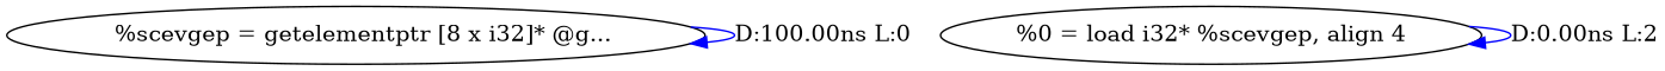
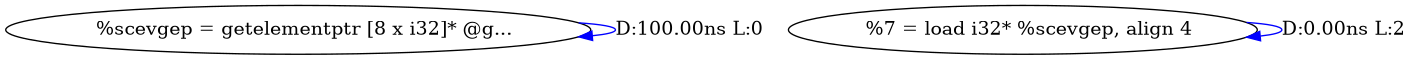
  digraph {
    edge [color=blue]
    n1 [label="  %scevgep = getelementptr [8 x i32]* @g..."]
-   n2 [label="%0 = load i32* %scevgep, align 4"]
+   n2 [label="  %7 = load i32* %scevgep, align 4"]
    n1 -> n1 [label="D:100.00ns L:0"]
    n2 -> n2 [label="D:0.00ns L:2"]
  }
